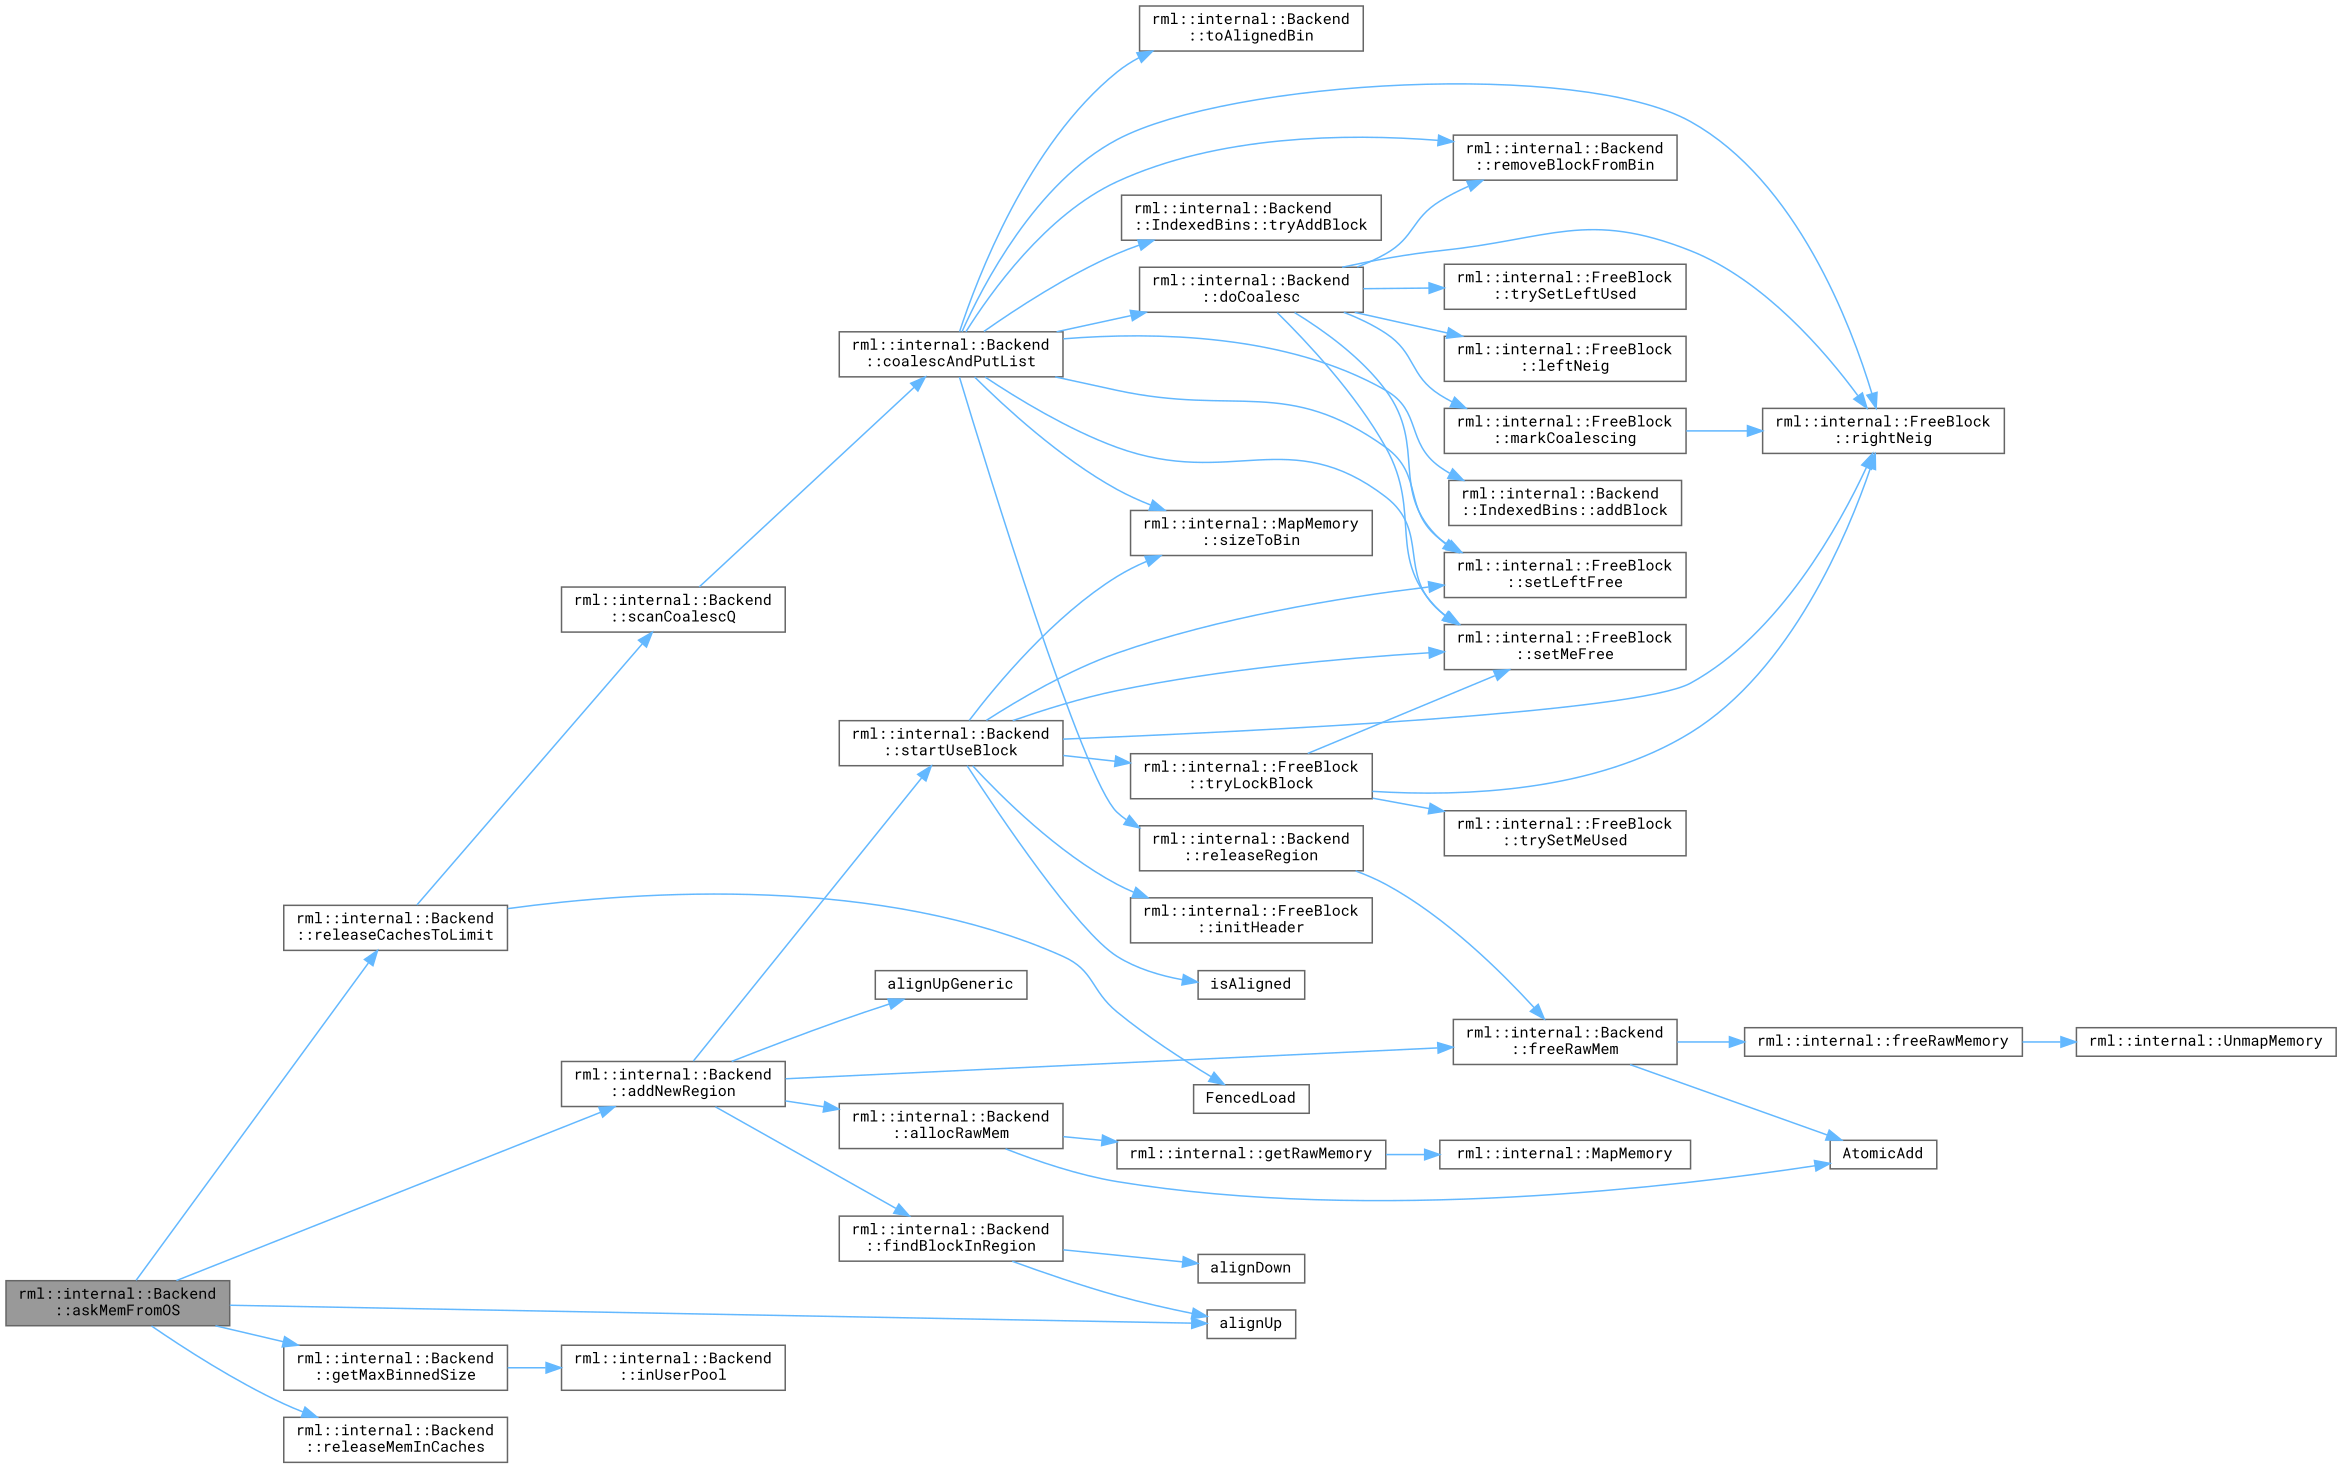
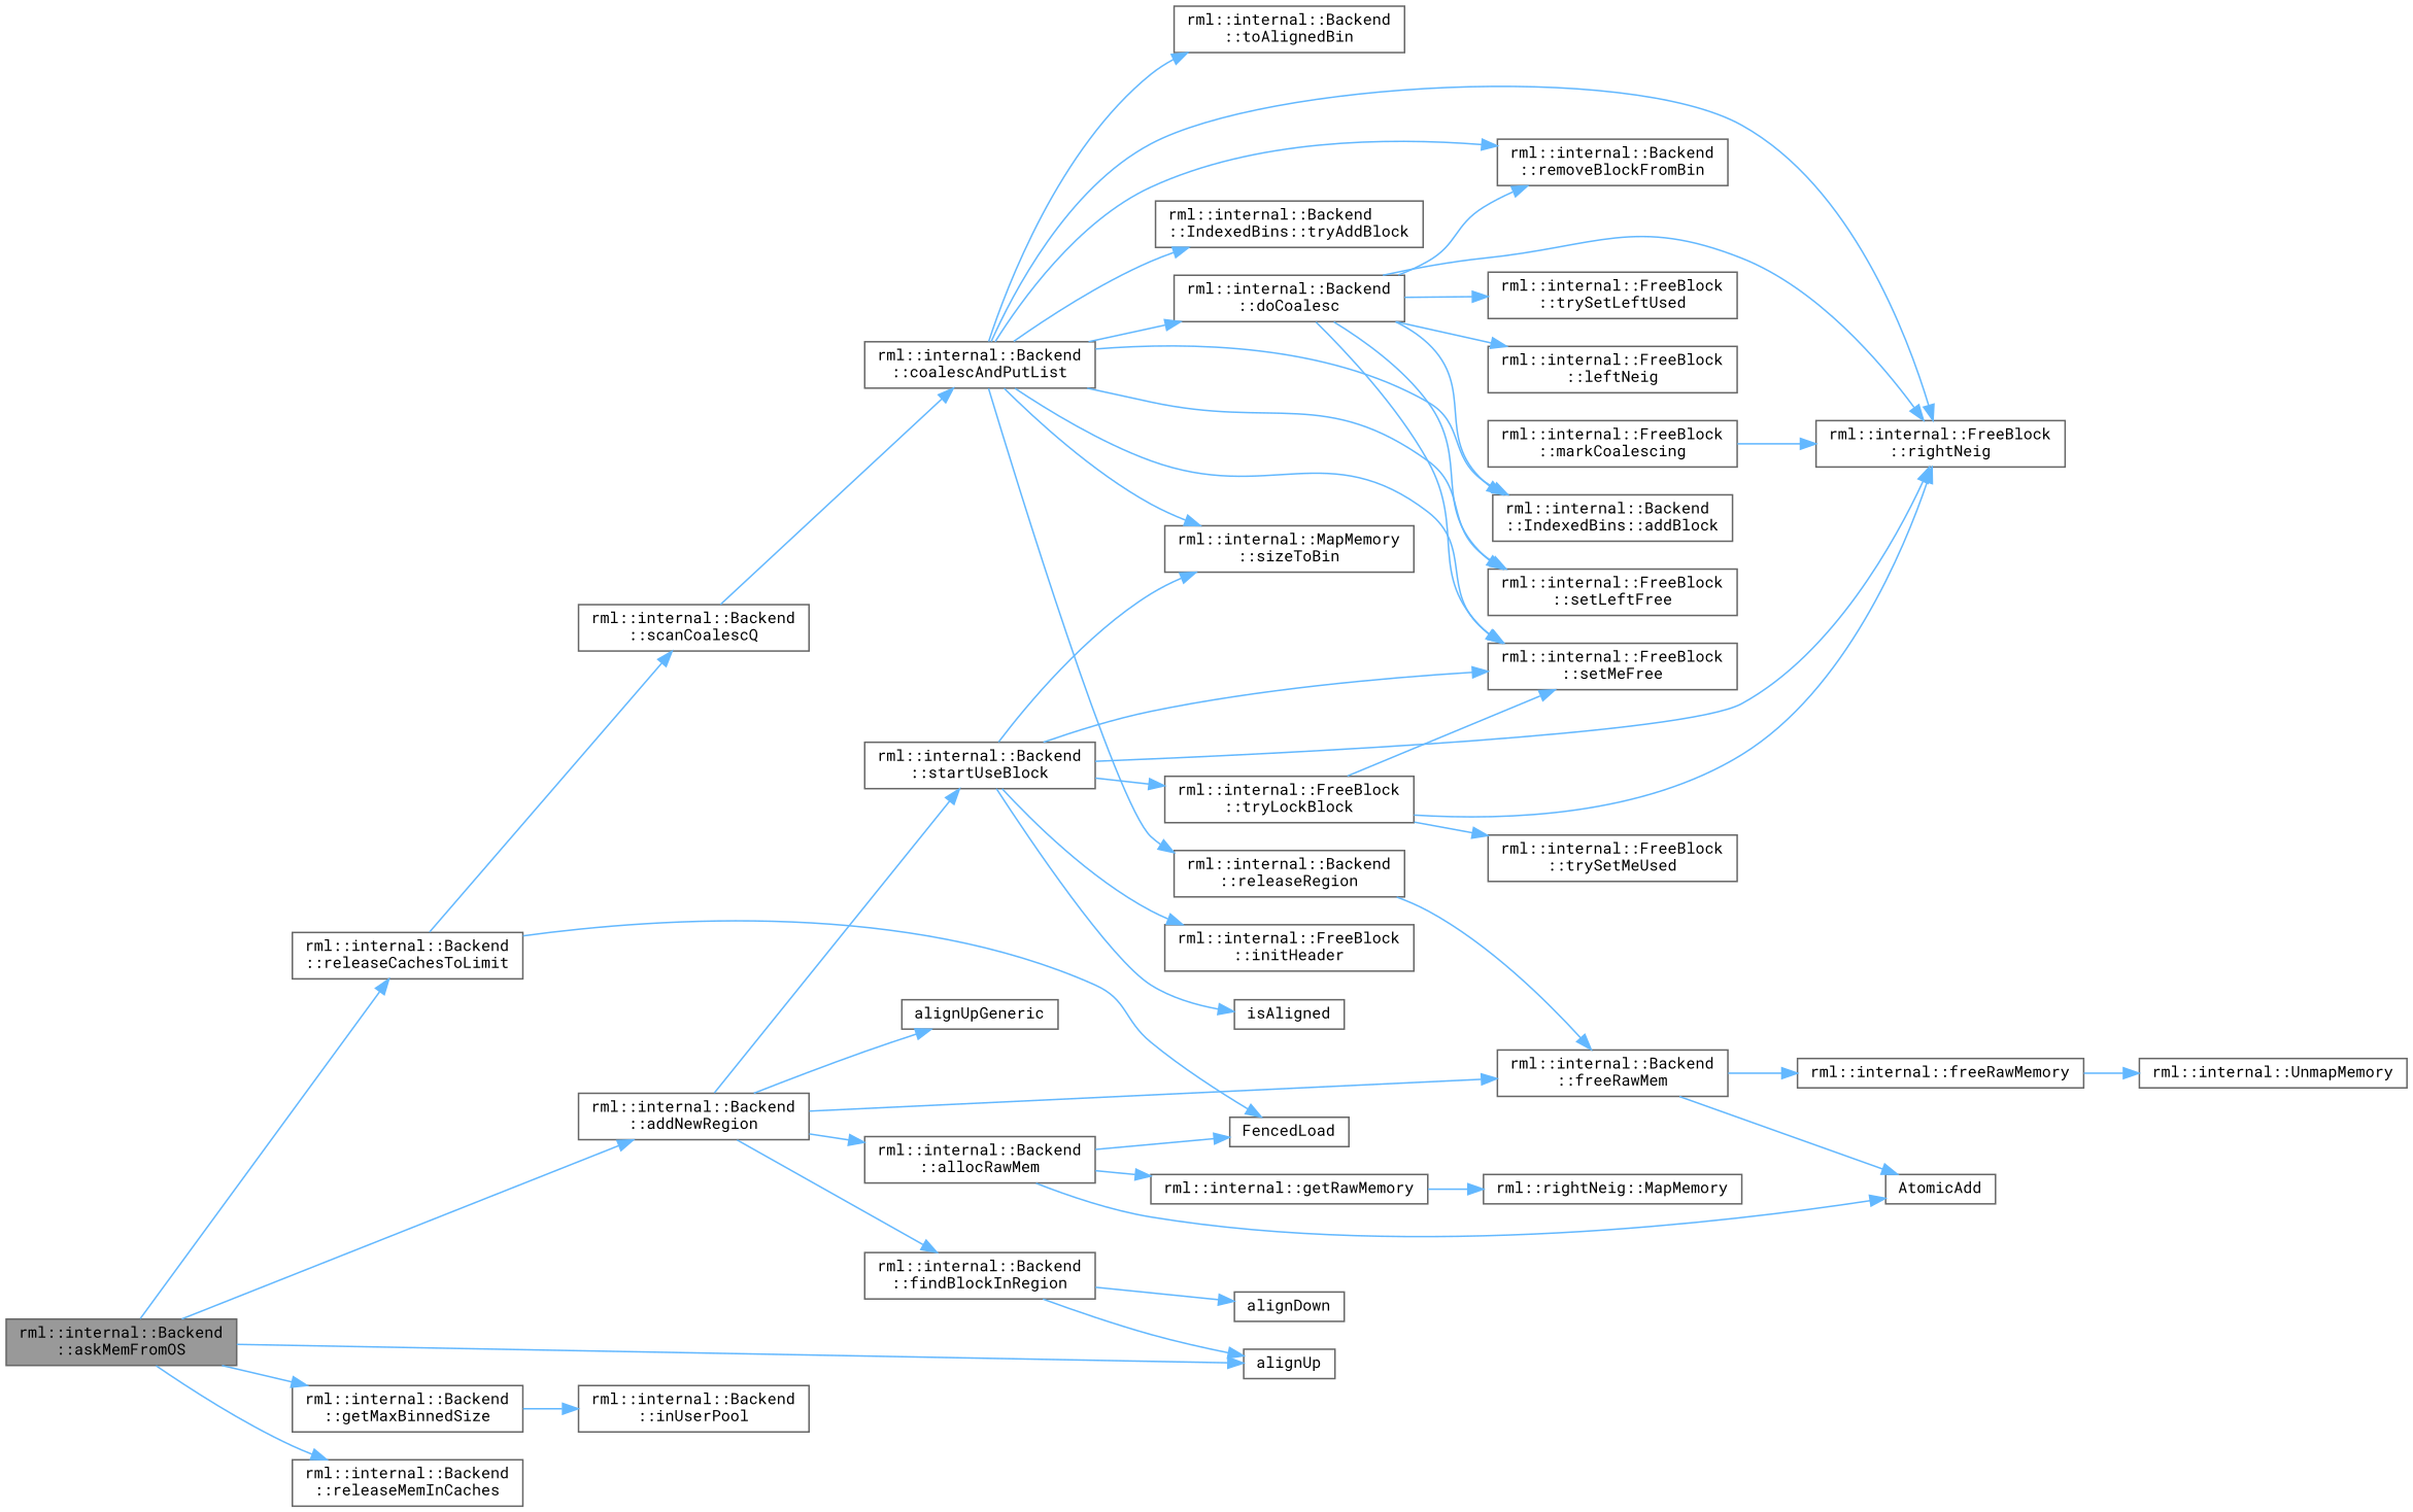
  digraph {
    fontname="Roboto Mono"
    rankdir=LR
    node [color=grey40 fillcolor=white fontname="Roboto Mono" fontsize=10 shape=box style=filled]
    edge [color=steelblue1 fontname="Roboto Mono" fontsize=10 labelfontname=Helvetica labelfontsize=10 style=solid]
    n1 [color=gray40 fillcolor=grey60 fontcolor=black height=0.2 label="rml::internal::Backend\l::askMemFromOS" width=0.4]
    n2 [height=0.2 label="rml::internal::Backend\l::addNewRegion" width=0.4]
    n3 [height=0.2 label=alignUp width=0.4]
    n4 [height=0.2 label="rml::internal::Backend\l::getMaxBinnedSize" width=0.4]
    n5 [height=0.2 label="rml::internal::Backend\l::releaseCachesToLimit" width=0.4]
    n6 [height=0.2 label="rml::internal::Backend\l::releaseMemInCaches" width=0.4]
    n7 [height=0.2 label="rml::internal::Backend\l::allocRawMem" width=0.4]
    n8 [height=0.2 label="rml::internal::Backend\l::findBlockInRegion" width=0.4]
    n9 [height=0.2 label="rml::internal::Backend\l::freeRawMem" width=0.4]
    n10 [height=0.2 label="rml::internal::Backend\l::startUseBlock" width=0.4]
    n11 [height=0.2 label=alignUpGeneric width=0.4]
    n12 [height=0.2 label="rml::internal::Backend\l::inUserPool" width=0.4]
    n13 [height=0.2 label=FencedLoad width=0.4]
    n14 [height=0.2 label="rml::internal::Backend\l::scanCoalescQ" width=0.4]
    n15 [height=0.2 label=AtomicAdd width=0.4]
    n16 [height=0.2 label="rml::internal::getRawMemory" width=0.4]
    n17 [height=0.2 label=alignDown width=0.4]
    n18 [height=0.2 label="rml::internal::freeRawMemory" width=0.4]
    n19 [height=0.2 label="rml::internal::FreeBlock\l::initHeader" width=0.4]
    n20 [height=0.2 label=isAligned width=0.4]
    n21 [height=0.2 label="rml::internal::FreeBlock\l::rightNeig" width=0.4]
    n22 [height=0.2 label="rml::internal::FreeBlock\l::setLeftFree" width=0.4]
    n23 [height=0.2 label="rml::internal::FreeBlock\l::setMeFree" width=0.4]
    n24 [height=0.2 label="rml::internal::MapMemory\l::sizeToBin" width=0.4]
    n25 [height=0.2 label="rml::internal::FreeBlock\l::tryLockBlock" width=0.4]
-   n26 [height=0.2 label="rml::internal::MapMemory" width=0.4]
+   n26 [height=0.2 label="rml::rightNeig::MapMemory" width=0.4]
    n27 [height=0.2 label="rml::internal::UnmapMemory" width=0.4]
    n28 [height=0.2 label="rml::internal::FreeBlock\l::trySetMeUsed" width=0.4]
    n29 [height=0.2 label="rml::internal::Backend\l::coalescAndPutList" width=0.4]
    n30 [height=0.2 label="rml::internal::Backend\l::IndexedBins::addBlock" width=0.4]
    n31 [height=0.2 label="rml::internal::Backend\l::doCoalesc" width=0.4]
    n32 [height=0.2 label="rml::internal::Backend\l::removeBlockFromBin" width=0.4]
    n33 [height=0.2 label="rml::internal::Backend\l::releaseRegion" width=0.4]
    n34 [height=0.2 label="rml::internal::Backend\l::toAlignedBin" width=0.4]
    n35 [height=0.2 label="rml::internal::Backend\l::IndexedBins::tryAddBlock" width=0.4]
    n36 [height=0.2 label="rml::internal::FreeBlock\l::leftNeig" width=0.4]
    n37 [height=0.2 label="rml::internal::FreeBlock\l::markCoalescing" width=0.4]
    n38 [height=0.2 label="rml::internal::FreeBlock\l::trySetLeftUsed" width=0.4]
    n1 -> n2
    n1 -> n3
    n1 -> n4
    n1 -> n5
    n1 -> n6
    n2 -> n7
    n2 -> n8
    n2 -> n9
    n2 -> n10
    n2 -> n11
    n4 -> n12
    n5 -> n13
    n5 -> n14
+   n7 -> n13
    n7 -> n15
    n7 -> n16
    n8 -> n3
    n8 -> n17
    n9 -> n15
    n9 -> n18
    n10 -> n19
    n10 -> n20
    n10 -> n21
-   n10 -> n22
    n10 -> n23
    n10 -> n24
    n10 -> n25
    n14 -> n29
    n16 -> n26
    n18 -> n27
    n25 -> n21
    n25 -> n23
    n25 -> n28
    n29 -> n21
    n29 -> n22
    n29 -> n23
    n29 -> n24
    n29 -> n30
    n29 -> n31
    n29 -> n32
    n29 -> n33
    n29 -> n34
    n29 -> n35
    n31 -> n21
    n31 -> n22
    n31 -> n23
    n31 -> n32
    n31 -> n36
-   n31 -> n37
+   n31 -> n30
    n31 -> n38
    n33 -> n9
    n37 -> n21
  }
